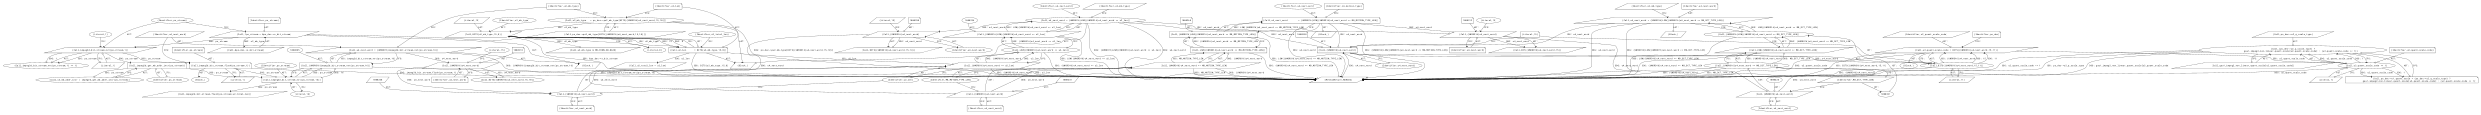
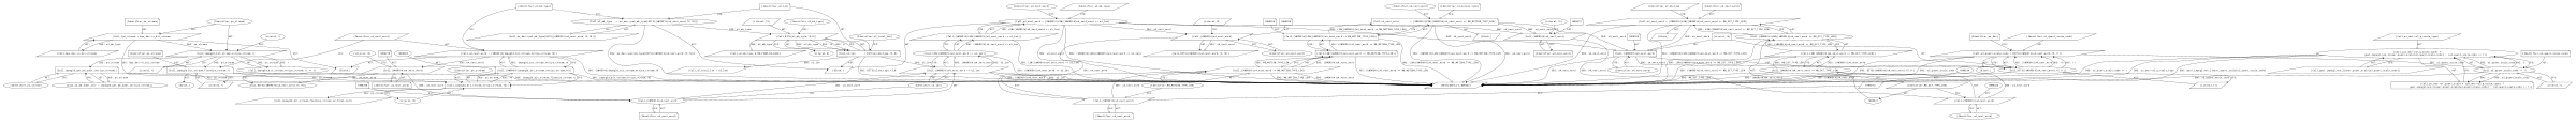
  digraph {
    fontname="Roboto Mono"
    node [fontname="Roboto Mono" shape=parallelogram]
    edge [arrowhead=odot fontname="Roboto Mono"]
    n1 [label="(Call,(ps_dec->u2_q_scale_type) ?\n            gau1_impeg2_non_linear_quant_scale[u2_quant_scale_code] : (u2_quant_scale_code << 1))" shape=ellipse]
    n2 [label="(Call,u2_quant_scale_code << 1)" shape=ellipse]
    n3 [label="(MethodReturn,WORD32)"]
    n4 [label="(Call,gau1_impeg2_non_linear_quant_scale[u2_quant_scale_code])"]
    n5 [label="(Call,ps_dec->u1_quant_scale = (ps_dec->u2_q_scale_type) ?\n            gau1_impeg2_non_linear_quant_scale[u2_quant_scale_code] : (u2_quant_scale_code << 1))" shape=note]
    n6 [label="(Literal,1)"]
    n7 [label="(Call,u2_quant_scale_code = BITS((UWORD16)u4_next_word,15,11))"]
    n8 [label="(Call,BITS((UWORD16)u4_next_word,15,11))" shape=ellipse]
    n9 [label="(Block,)" shape=ellipse]
    n10 [label="(Literal,11)"]
    n11 [label="(Call,(UWORD16)u4_next_word)" shape=note]
    n12 [label="(Identifier,u4_next_word)" shape=ellipse]
    n13 [label="(Call,u4_next_word = (UWORD16)LSW((UWORD16)u4_next_word << MB_DCT_TYPE_LEN))"]
    n14 [label="(Call,(UWORD16)LSW((UWORD16)u4_next_word << MB_DCT_TYPE_LEN))" shape=ellipse]
    n15 [label="(Block,)"]
    n16 [label="(Call,LSW((UWORD16)u4_next_word << MB_DCT_TYPE_LEN))"]
    n17 [label="(Call,(UWORD16)u4_next_word << MB_DCT_TYPE_LEN)" shape=ellipse]
    n18 [label="(Identifier,MB_DCT_TYPE_LEN)"]
    n19 [label="(Call,(UWORD16)u4_next_word)"]
    1000321 [shape=ellipse]
    n21 [label="(Identifier,u4_next_word)" shape=ellipse]
    n22 [label="(Call,(UWORD16)u4_next_word)"]
-   n23 [label="(Call,BIT((UWORD16)u4_next_word,15))"]
    n24 [label="(Identifier,u4_next_word)" shape=note]
    n25 [label="(Call,u4_next_word        = (UWORD16)LSW((UWORD16)u4_next_word << MB_MOTION_TYPE_LEN))" shape=note]
    n26 [label="(Call,(UWORD16)LSW((UWORD16)u4_next_word << MB_MOTION_TYPE_LEN))" shape=note]
    n27 [label="(Block,)"]
    n28 [label="(Call,LSW((UWORD16)u4_next_word << MB_MOTION_TYPE_LEN))" shape=note]
    n29 [label="(Call,(UWORD16)u4_next_word << MB_MOTION_TYPE_LEN)"]
    n30 [label="(Identifier,MB_MOTION_TYPE_LEN)" shape=ellipse]
    n31 [label="(Call,(UWORD16)u4_next_word)"]
    n32 [label="(Identifier,u4_next_word)" shape=note]
    n33 [label="(Call,(UWORD16)u4_next_word)"]
    n34 [label="(Call,BITS((UWORD16)u4_next_word,15,14))"]
    n35 [label="(Identifier,u4_next_word)" shape=ellipse]
    n36 [label="(Call,u4_next_word = (UWORD16)LSW((UWORD16)u4_next_word << u2_len))" shape=ellipse]
    n37 [label="(Call,(UWORD16)LSW((UWORD16)u4_next_word << u2_len))"]
    n38 [label="(Block,)"]
    n39 [label="(Call,LSW((UWORD16)u4_next_word << u2_len))" shape=ellipse]
    n40 [label="(Call,(UWORD16)u4_next_word << u2_len)"]
    n41 [label="(Identifier,u2_len)" shape=ellipse]
    n42 [label="(Call,(UWORD16)u4_next_word)" shape=ellipse]
    n43 [label="(Identifier,u4_next_word)" shape=note]
    n44 [label="(Call,(UWORD16)u4_next_word)"]
    n45 [label="(Call,BITS((UWORD16)u4_next_word,15,10))" shape=ellipse]
    n46 [label="(Identifier,u4_next_word)" shape=note]
    n47 [label="(Call,u4_next_word = (UWORD16)impeg2d_bit_stream_nxt(ps_stream,16))"]
    n48 [label="(Call,(UWORD16)impeg2d_bit_stream_nxt(ps_stream,16))" shape=note]
    n49 [label="(Block,)"]
    n50 [label="(Call,impeg2d_bit_stream_nxt(ps_stream,16))" shape=note]
    n51 [label="(Literal,16)" shape=ellipse]
    n52 [label="(Call,impeg2d_bit_stream_flush(ps_stream,u2_total_len))"]
    n53 [label="(Call,impeg2d_bit_stream_flush(ps_stream,1))" shape=note]
    n54 [label="(Block,)" shape=ellipse]
    n55 [label="(Literal,1)"]
    n56 [label="(Call,impeg2d_bit_stream_nxt(ps_stream,1))"]
    n57 [label="(Call,impeg2d_get_mb_addr_incr(ps_stream))" shape=note]
    n58 [label="(Call,impeg2d_bit_stream_nxt(ps_stream,1) == 1)" shape=ellipse]
    n59 [label="(Literal,1)"]
    n60 [label="(Call,u2_mb_addr_incr = impeg2d_get_mb_addr_incr(ps_stream))" shape=ellipse]
    n61 [label="(Identifier,ps_stream)" shape=ellipse]
    n62 [label="(Call,*ps_stream = &ps_dec->s_bit_stream)"]
    n63 [label="(Call,&ps_dec->s_bit_stream)"]
    n64 [label="(Call,u2_len      = BITS(u2_mb_type,15,8))" shape=note]
    n65 [label="(Call,BITS(u2_mb_type,15,8))"]
    n66 [label="(Call,u2_total_len = u2_len)"]
    n67 [label="(Call,u2_mb_type & MB_FORW_OR_BACK)"]
    n68 [label="(Literal,8)" shape=ellipse]
    n69 [label="(Call,u2_mb_type   = ps_dec->pu2_mb_type[BITS((UWORD16)u4_next_word,15,10)])" shape=ellipse]
    n70 [label="(Call,ps_dec->pu2_mb_type[BITS((UWORD16)u4_next_word,15,10)])"]
    n71 [label="(Literal,15)"]
    n72 [label="(Identifier,u2_mb_type)" shape=ellipse]
    n73 [label="(Literal,15)" shape=ellipse]
    n74 [label="(Identifier,u2_len)" shape=note]
    n75 [label="(Identifier,u2_quant_scale_code)" shape=note]
    n76 [label="(Identifier,u2_mb_type)"]
    n77 [label="(Identifier,u4_next_word)" shape=ellipse]
    n78 [label="(Literal,15)" shape=ellipse]
    n79 [label="(Identifier,ps_stream)" shape=note]
    n80 [label="(Identifier,i4_motion_type)" shape=note]
    n81 [label="(Identifier,u2_quant_scale_code)"]
    n82 [label="(Identifier,ps_stream)" shape=ellipse]
    n83 [label="(Identifier,u2_total_len)" shape=ellipse]
    n84 [label="(Identifier,u4_next_word)" shape=note]
    n85 [label="(Literal,15)"]
    n86 [label="(Literal,1)" shape=ellipse]
    n87 [label="(Identifier,ps_stream)" shape=ellipse]
    n88 [label="(Identifier,u4_next_word)" shape=ellipse]
    n89 [label="(Call,ps_dec->u2_q_scale_type)"]
    n90 [label="(Identifier,u2_mb_type)"]
    n91 [label="(Literal,15)" shape=note]
    n92 [label="(Identifier,u4_next_word)"]
    n93 [label="(Identifier,ps_dec)" shape=note]
    n94 [label="(Identifier,ps_stream)" shape=note]
    n95 [label="(Identifier,u2_mb_type)" shape=note]
    1000338 [shape=note]
    1000325 [shape=ellipse]
    1000312 [shape=note]
    1000268 [shape=note]
    1000272
    1000258 [shape=note]
    1000234 [shape=ellipse]
-   1000238
+   1000238 [shape=note]
    1000218 [shape=note]
    1000205 [shape=ellipse]
    n1 -> n2 [arrowhead=tee label="CFG: "]
    n1 -> n3 [label="DDG: u2_quant_scale_code << 1"]
    n1 -> n3 [arrowhead=tee label="DDG: ps_dec->u2_q_scale_type"]
    n1 -> n3 [label="DDG: gau1_impeg2_non_linear_quant_scale[u2_quant_scale_code]"]
    n1 -> n4 [label="CFG: "]
    n1 -> n5 [label="AST: "]
    n2 -> n1 [arrowhead=tee label="AST: "]
    n2 -> n1 [label="DDG: u2_quant_scale_code"]
    n2 -> n1 [arrowhead=tee label="DDG: 1"]
    n2 -> n3 [arrowhead=tee label="DDG: u2_quant_scale_code"]
    n2 -> n5 [arrowhead=tee label="DDG: u2_quant_scale_code"]
    n2 -> n5 [arrowhead=tee label="DDG: 1"]
    n2 -> n6 [label="CFG: "]
    n4 -> n1 [arrowhead=tee label="AST: "]
    n5 -> n1 [label="CFG: "]
    n6 -> n2 [label="AST: "]
    n7 -> n2 [label="DDG: u2_quant_scale_code"]
    n7 -> n3 [label="DDG: BITS((UWORD16)u4_next_word,15,11)"]
    n7 -> n3 [label="DDG: u2_quant_scale_code"]
    n7 -> n8 [arrowhead=tee label="CFG: "]
    n7 -> n9 [label="AST: "]
    n8 -> n3 [label="DDG: (UWORD16)u4_next_word"]
    n8 -> n7 [label="AST: "]
    n8 -> n7 [arrowhead=tee label="DDG: (UWORD16)u4_next_word"]
    n8 -> n7 [arrowhead=tee label="DDG: 15"]
    n8 -> n7 [arrowhead=tee label="DDG: 11"]
    n8 -> n10 [label="CFG: "]
    n10 -> n8 [label="AST: "]
    n11 -> n3 [arrowhead=tee label="DDG: u4_next_word"]
    n11 -> n8 [label="AST: "]
    n11 -> n8 [label="DDG: u4_next_word"]
    n11 -> n12 [label="CFG: "]
    n12 -> n11 [arrowhead=tee label="AST: "]
    n13 -> n3 [label="DDG: u4_next_word"]
    n13 -> n3 [label="DDG: (UWORD16)LSW((UWORD16)u4_next_word << MB_DCT_TYPE_LEN)"]
    n13 -> n11 [label="DDG: u4_next_word"]
    n13 -> n14 [label="CFG: "]
    n13 -> n15 [label="AST: "]
    n14 -> n3 [arrowhead=tee label="DDG: LSW((UWORD16)u4_next_word << MB_DCT_TYPE_LEN)"]
    n14 -> n13 [arrowhead=tee label="AST: "]
    n14 -> n13 [arrowhead=tee label="DDG: LSW((UWORD16)u4_next_word << MB_DCT_TYPE_LEN)"]
    n14 -> n16 [arrowhead=tee label="CFG: "]
    n16 -> n3 [arrowhead=tee label="DDG: (UWORD16)u4_next_word << MB_DCT_TYPE_LEN"]
    n16 -> n14 [label="AST: "]
    n16 -> n14 [arrowhead=tee label="DDG: (UWORD16)u4_next_word << MB_DCT_TYPE_LEN"]
    n16 -> n17 [label="CFG: "]
    n17 -> n3 [label="DDG: (UWORD16)u4_next_word"]
    n17 -> n3 [label="DDG: MB_DCT_TYPE_LEN"]
    n17 -> n16 [arrowhead=tee label="AST: "]
    n17 -> n16 [label="DDG: (UWORD16)u4_next_word"]
    n17 -> n16 [label="DDG: MB_DCT_TYPE_LEN"]
    n17 -> n18 [label="CFG: "]
    n18 -> n19 [arrowhead=tee label="CFG: "]
    n18 -> 1000321 [arrowhead=tee label="AST: "]
    n19 -> n17 [label="AST: "]
    n19 -> n17 [label="DDG: u4_next_word"]
    n19 -> n21 [label="CFG: "]
    1000321 -> n14 [arrowhead=tee label="AST: "]
    n21 -> n19 [label="AST: "]
    n22 -> n19 [label="DDG: u4_next_word"]
-   n22 -> n23 [arrowhead=tee label="AST: "]
-   n22 -> n23 [arrowhead=tee label="DDG: u4_next_word"]
    n22 -> n24 [arrowhead=tee label="CFG: "]
    n24 -> n22 [label="AST: "]
    n25 -> n3 [label="DDG: (UWORD16)LSW((UWORD16)u4_next_word << MB_MOTION_TYPE_LEN)"]
    n25 -> n3 [arrowhead=tee label="DDG: u4_next_word"]
    n25 -> n11 [label="DDG: u4_next_word"]
    n25 -> n22 [label="DDG: u4_next_word"]
    n25 -> n26 [arrowhead=tee label="CFG: "]
    n25 -> n27 [label="AST: "]
    n26 -> n3 [label="DDG: LSW((UWORD16)u4_next_word << MB_MOTION_TYPE_LEN)"]
    n26 -> n25 [arrowhead=tee label="AST: "]
    n26 -> n25 [arrowhead=tee label="DDG: LSW((UWORD16)u4_next_word << MB_MOTION_TYPE_LEN)"]
    n26 -> n28 [arrowhead=tee label="CFG: "]
    n28 -> n3 [label="DDG: (UWORD16)u4_next_word << MB_MOTION_TYPE_LEN"]
    n28 -> n26 [arrowhead=tee label="AST: "]
    n28 -> n26 [label="DDG: (UWORD16)u4_next_word << MB_MOTION_TYPE_LEN"]
    n28 -> n29 [label="CFG: "]
    n29 -> n3 [arrowhead=tee label="DDG: MB_MOTION_TYPE_LEN"]
    n29 -> n3 [label="DDG: (UWORD16)u4_next_word"]
    n29 -> n28 [arrowhead=tee label="AST: "]
    n29 -> n28 [label="DDG: (UWORD16)u4_next_word"]
    n29 -> n28 [arrowhead=tee label="DDG: MB_MOTION_TYPE_LEN"]
    n29 -> n30 [label="CFG: "]
    n30 -> n29 [label="AST: "]
    n30 -> n31 [label="CFG: "]
    n31 -> n29 [arrowhead=tee label="AST: "]
    n31 -> n29 [label="DDG: u4_next_word"]
    n31 -> n32 [label="CFG: "]
    n32 -> n31 [label="AST: "]
    n33 -> n31 [label="DDG: u4_next_word"]
    n33 -> n34 [arrowhead=tee label="AST: "]
    n33 -> n34 [label="DDG: u4_next_word"]
    n33 -> n35 [arrowhead=tee label="CFG: "]
    n35 -> n33 [arrowhead=tee label="AST: "]
    n36 -> n3 [label="DDG: (UWORD16)LSW((UWORD16)u4_next_word << u2_len)"]
    n36 -> n3 [label="DDG: u4_next_word"]
    n36 -> n11 [label="DDG: u4_next_word"]
    n36 -> n22 [label="DDG: u4_next_word"]
    n36 -> n33 [arrowhead=tee label="DDG: u4_next_word"]
    n36 -> n37 [label="CFG: "]
    n36 -> n38 [label="AST: "]
    n37 -> n3 [arrowhead=tee label="DDG: LSW((UWORD16)u4_next_word << u2_len)"]
    n37 -> n36 [label="AST: "]
    n37 -> n36 [arrowhead=tee label="DDG: LSW((UWORD16)u4_next_word << u2_len)"]
    n37 -> n39 [label="CFG: "]
    n39 -> n3 [arrowhead=tee label="DDG: (UWORD16)u4_next_word << u2_len"]
    n39 -> n37 [arrowhead=tee label="AST: "]
    n39 -> n37 [arrowhead=tee label="DDG: (UWORD16)u4_next_word << u2_len"]
    n39 -> n40 [arrowhead=tee label="CFG: "]
    n40 -> n3 [label="DDG: (UWORD16)u4_next_word"]
    n40 -> n3 [label="DDG: u2_len"]
    n40 -> n39 [label="AST: "]
    n40 -> n39 [label="DDG: (UWORD16)u4_next_word"]
    n40 -> n39 [arrowhead=tee label="DDG: u2_len"]
    n40 -> n41 [label="CFG: "]
    n41 -> n40 [label="AST: "]
    n41 -> n42 [label="CFG: "]
    n42 -> n40 [arrowhead=tee label="AST: "]
    n42 -> n40 [arrowhead=tee label="DDG: u4_next_word"]
    n42 -> n43 [label="CFG: "]
    n43 -> n42 [label="AST: "]
    n44 -> n42 [arrowhead=tee label="DDG: u4_next_word"]
    n44 -> n45 [arrowhead=tee label="AST: "]
    n44 -> n45 [label="DDG: u4_next_word"]
    n44 -> n46 [label="CFG: "]
    n46 -> n44 [arrowhead=tee label="AST: "]
    n47 -> n3 [arrowhead=tee label="DDG: (UWORD16)impeg2d_bit_stream_nxt(ps_stream,16)"]
    n47 -> n44 [arrowhead=tee label="DDG: u4_next_word"]
    n47 -> n48 [arrowhead=tee label="CFG: "]
    n47 -> n49 [arrowhead=tee label="AST: "]
    n48 -> n3 [arrowhead=tee label="DDG: impeg2d_bit_stream_nxt(ps_stream,16)"]
    n48 -> n47 [label="AST: "]
    n48 -> n47 [label="DDG: impeg2d_bit_stream_nxt(ps_stream,16)"]
    n48 -> n50 [arrowhead=tee label="CFG: "]
    n50 -> n48 [label="AST: "]
    n50 -> n48 [label="DDG: ps_stream"]
    n50 -> n48 [label="DDG: 16"]
    n50 -> n51 [arrowhead=tee label="CFG: "]
    n50 -> n52 [arrowhead=tee label="DDG: ps_stream"]
    n51 -> n50 [arrowhead=tee label="AST: "]
    n53 -> n3 [label="DDG: impeg2d_bit_stream_flush(ps_stream,1)"]
    n53 -> n50 [label="DDG: ps_stream"]
    n53 -> n54 [arrowhead=tee label="AST: "]
    n53 -> n55 [arrowhead=tee label="CFG: "]
    n55 -> n53 [label="AST: "]
    n56 -> n53 [arrowhead=tee label="DDG: ps_stream"]
    n56 -> n57 [arrowhead=tee label="DDG: ps_stream"]
    n56 -> n58 [label="AST: "]
    n56 -> n58 [arrowhead=tee label="DDG: ps_stream"]
    n56 -> n58 [label="DDG: 1"]
    n56 -> n59 [label="CFG: "]
    n57 -> n50 [arrowhead=tee label="DDG: ps_stream"]
    n57 -> n60 [label="AST: "]
    n57 -> n60 [label="DDG: ps_stream"]
    n57 -> n61 [label="CFG: "]
    n59 -> n56 [label="AST: "]
    n60 -> n57 [arrowhead=tee label="CFG: "]
    n61 -> n57 [label="AST: "]
    n62 -> n3 [arrowhead=tee label="DDG: &ps_dec->s_bit_stream"]
    n62 -> n49 [arrowhead=tee label="AST: "]
    n62 -> n56 [arrowhead=tee label="DDG: ps_stream"]
    n62 -> n63 [arrowhead=tee label="DDG: u2_mb_type"]
    n63 -> n62 [arrowhead=tee label="AST: "]
    n64 -> n3 [arrowhead=tee label="DDG: BITS(u2_mb_type,15,8)"]
    n64 -> n38 [arrowhead=tee label="AST: "]
    n64 -> n40 [label="DDG: u2_len"]
    n64 -> n65 [label="CFG: "]
    n64 -> n66 [arrowhead=tee label="DDG: u2_len"]
    n65 -> n64 [label="AST: "]
    n65 -> n64 [arrowhead=tee label="DDG: u2_mb_type"]
    n65 -> n64 [arrowhead=tee label="DDG: 15"]
    n65 -> n64 [label="DDG: 8"]
    n65 -> n67 [label="DDG: u2_mb_type"]
    n65 -> n68 [arrowhead=tee label="CFG: "]
    n68 -> n65 [label="AST: "]
    n69 -> n3 [arrowhead=tee label="DDG: ps_dec->pu2_mb_type[BITS((UWORD16)u4_next_word,15,10)]"]
    n69 -> n38 [arrowhead=tee label="AST: "]
    n69 -> n65 [arrowhead=tee label="DDG: u2_mb_type"]
    n69 -> n70 [label="CFG: "]
    n70 -> n69 [label="AST: "]
    n71 -> n65 [label="AST: "]
    n72 -> n65 [arrowhead=tee label="AST: "]
    n73 -> n44 [label="CFG: "]
    n74 -> n64 [label="AST: "]
    n74 -> n69 [arrowhead=tee label="CFG: "]
    n75 -> n2 [label="AST: "]
    n76 -> n13 [arrowhead=tee label="CFG: "]
    n77 -> n25 [arrowhead=tee label="AST: "]
    n78 -> n22 [arrowhead=tee label="CFG: "]
    n79 -> n53 [label="AST: "]
    n80 -> n25 [label="CFG: "]
    n81 -> n7 [label="AST: "]
    n82 -> n56 [arrowhead=tee label="AST: "]
    n82 -> n62 [arrowhead=tee label="CFG: "]
    n83 -> n64 [arrowhead=tee label="CFG: "]
    n84 -> n13 [label="AST: "]
    n85 -> n33 [arrowhead=tee label="CFG: "]
    n86 -> n56 [arrowhead=tee label="CFG: "]
    n87 -> n50 [arrowhead=tee label="AST: "]
    n88 -> n36 [arrowhead=tee label="AST: "]
    n89 -> n1 [label="AST: "]
    n90 -> n36 [label="CFG: "]
    n91 -> n8 [arrowhead=tee label="AST: "]
    n91 -> n11 [label="CFG: "]
    n92 -> n47 [arrowhead=tee label="AST: "]
    n92 -> n53 [arrowhead=tee label="CFG: "]
    n93 -> n7 [arrowhead=tee label="CFG: "]
    n94 -> n62 [label="AST: "]
    n95 -> n47 [label="CFG: "]
    n95 -> n69 [arrowhead=tee label="AST: "]
    1000338 -> n11 [arrowhead=tee label="AST: "]
    1000325 -> n19 [label="AST: "]
    1000312 -> n22 [arrowhead=tee label="AST: "]
    1000268 -> n26 [label="AST: "]
    1000272 -> n31 [label="AST: "]
    1000258 -> n33 [label="AST: "]
-   1000234 -> n37 [label="AST: "]
+   1000234 -> 1000272 [label="AST: "]
    1000238 -> n42 [arrowhead=tee label="AST: "]
    1000218 -> n44 [label="AST: "]
    1000205 -> n48 [label="AST: "]
  }
